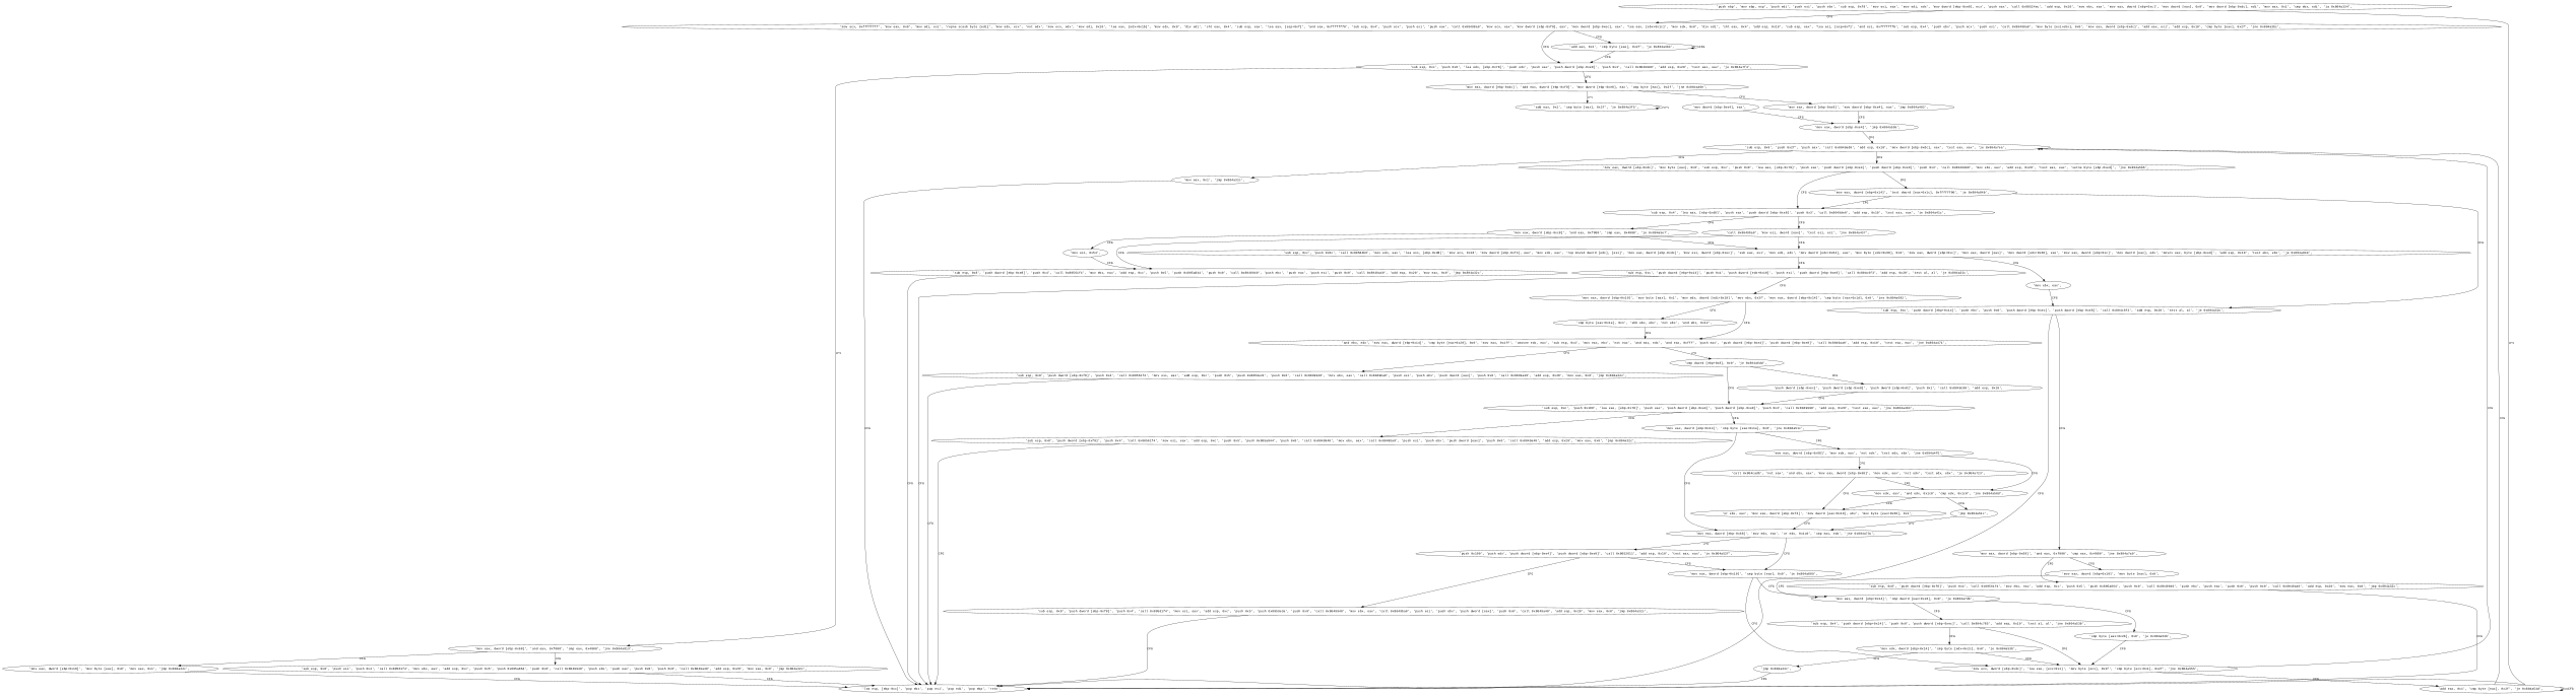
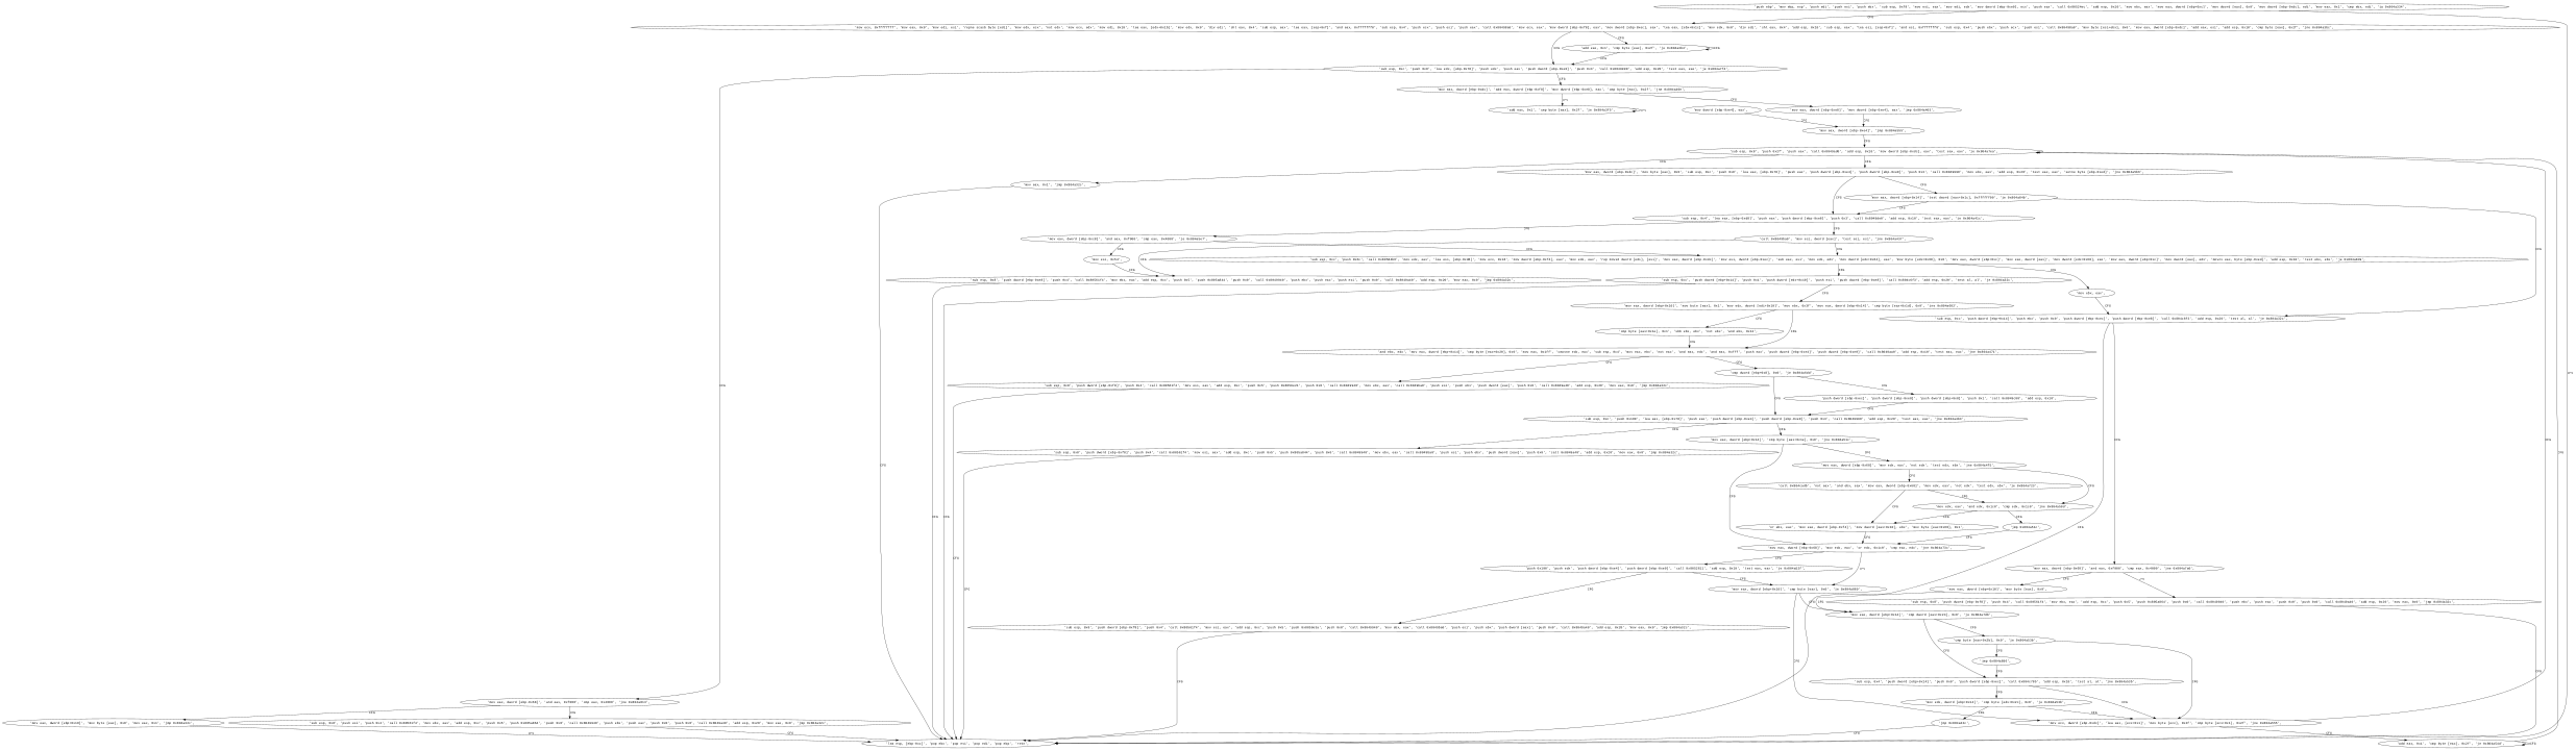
  digraph {
    fontname="Liberation Mono"
    node [fontname="Liberation Mono"]
    edge [fontname="Liberation Mono"]
    n1 [label="'push ebp', 'mov ebp, esp', 'push edi', 'push esi', 'push ebx', 'sub esp, 0xf8', 'mov esi, eax', 'mov edi, edx', 'mov dword [ebp-0xe0], ecx', 'push eax', 'call 0x80524ec', 'add esp, 0x10', 'mov ebx, eax', 'mov eax, dword [ebp+0xc]', 'mov dword [eax], 0x0', 'mov dword [ebp-0xdc], edi', 'mov eax, 0x1', 'cmp ebx, edi', 'ja 0x804a334', "]
    n2 [label="'mov ecx, 0xffffffff', 'mov eax, 0x0', 'mov edi, esi', 'repne scasb byte [edi]', 'mov edx, ecx', 'not edx', 'mov ecx, edx', 'mov edi, 0x10', 'lea eax, [edx+0x1b]', 'mov edx, 0x0', 'div edi', 'shl eax, 0x4', 'sub esp, eax', 'lea eax, [esp+0xf]', 'and eax, 0xfffffff0', 'sub esp, 0x4', 'push ecx', 'push esi', 'push eax', 'call 0x80498a0', 'mov ecx, eax', 'mov dword [ebp-0xf8], eax', 'mov dword [ebp-0xec], eax', 'lea eax, [ebx+0x1c]', 'mov edx, 0x0', 'div edi', 'shl eax, 0x4', 'add esp, 0x10', 'sub esp, eax', 'lea esi, [esp+0xf]', 'and esi, 0xfffffff0', 'sub esp, 0x4', 'push ebx', 'push ecx', 'push esi', 'call 0x80498a0', 'mov byte [esi+ebx], 0x0', 'mov eax, dword [ebp-0xdc]', 'add eax, esi', 'add esp, 0x10', 'cmp byte [eax], 0x2f', 'jne 0x804a3bc', "]
    n3 [label="'lea esp, [ebp-0xc]', 'pop ebx', 'pop esi', 'pop edi', 'pop ebp', 'retn', "]
    n4 [label="'sub esp, 0xc', 'push 0x0', 'lea edx, [ebp-0x78]', 'push edx', 'push eax', 'push dword [ebp-0xe0]', 'push 0x3', 'call 0x8049990', 'add esp, 0x20', 'test eax, eax', 'je 0x804a7f4', "]
    n5 [label="'add eax, 0x1', 'cmp byte [eax], 0x2f', 'je 0x804a3b4', "]
    n6 [label="'mov eax, dword [ebp-0x68]', 'and eax, 0xf000', 'cmp eax, 0x4000', 'jne 0x804a813', "]
    n7 [label="'mov eax, dword [ebp-0xdc]', 'add eax, dword [ebp-0xf8]', 'mov dword [ebp-0xe8], eax', 'cmp byte [eax], 0x2f', 'jne 0x804a40e', "]
    n8 [label="'sub esp, 0x8', 'push esi', 'push 0x4', 'call 0x80561f4', 'mov ebx, eax', 'add esp, 0xc', 'push 0x5', 'push 0x805a864', 'push 0x0', 'call 0x8049940', 'push ebx', 'push eax', 'push 0x0', 'push 0x0', 'call 0x8049a40', 'add esp, 0x20', 'mov eax, 0x0', 'jmp 0x804a32c', "]
    n9 [label="'mov eax, dword [ebp+0x10]', 'mov byte [eax], 0x0', 'mov eax, 0x1', 'jmp 0x804a32c', "]
    n10 [label="'mov eax, dword [ebp-0xe8]', 'mov dword [ebp-0xe4], eax', 'jmp 0x804a403', "]
    n11 [label="'add eax, 0x1', 'cmp byte [eax], 0x2f', 'je 0x804a3f5', "]
    n12 [label="'mov eax, dword [ebp-0xe4]', 'jmp 0x804a555', "]
    n13 [label="'sub esp, 0x8', 'push 0x2f', 'push eax', 'call 0x8049ad0', 'add esp, 0x10', 'mov dword [ebp-0xdc], eax', 'test eax, eax', 'je 0x804a7ea', "]
    n14 [label="'mov dword [ebp-0xe4], eax', "]
    n15 [label="'mov eax, 0x1', 'jmp 0x804a32c', "]
    n16 [label="'mov eax, dword [ebp-0xdc]', 'mov byte [eax], 0x0', 'sub esp, 0xc', 'push 0x0', 'lea eax, [ebp-0x78]', 'push eax', 'push dword [ebp-0xe4]', 'push dword [ebp-0xe0]', 'push 0x3', 'call 0x8049990', 'mov ebx, eax', 'add esp, 0x20', 'test eax, eax', 'setne byte [ebp-0xed]', 'jne 0x804a5b6', "]
    n17 [label="'sub esp, 0x4', 'lea eax, [ebp-0xd8]', 'push eax', 'push dword [ebp-0xe8]', 'push 0x3', 'call 0x8049de0', 'add esp, 0x10', 'test eax, eax', 'je 0x804a41c', "]
    n18 [label="'mov eax, dword [ebp+0x14]', 'test dword [eax+0x1c], 0xffffff00', 'je 0x804a84b', "]
    n19 [label="'mov eax, dword [ebp-0xc8]', 'and eax, 0xf000', 'cmp eax, 0x4000', 'je 0x804a5e7', "]
    n20 [label="'call 0x8049ba0', 'mov esi, dword [eax]', 'test esi, esi', 'jne 0x804a437', "]
    n21 [label="'sub esp, 0xc', 'push dword [ebp+0x14]', 'push ebx', 'push 0x0', 'push dword [ebp-0xec]', 'push dword [ebp-0xe8]', 'call 0x804c6f3', 'add esp, 0x20', 'test al, al', 'je 0x804a32c', "]
    n22 [label="'sub esp, 0xc', 'push 0x6c', 'call 0x80584b6', 'mov edx, eax', 'lea esi, [ebp-0xd8]', 'mov ecx, 0x18', 'mov dword [ebp-0xf4], eax', 'mov edi, eax', 'rep movsd dword [edi], [esi]', 'mov eax, dword [ebp-0xdc]', 'mov esi, dword [ebp-0xec]', 'sub eax, esi', 'mov edi, edx', 'mov dword [edx+0x64], eax', 'mov byte [edx+0x60], 0x0', 'mov eax, dword [ebp+0xc]', 'mov eax, dword [eax]', 'mov dword [edx+0x68], eax', 'mov eax, dword [ebp+0xc]', 'mov dword [eax], edx', 'movzx eax, byte [ebp-0xed]', 'add esp, 0x10', 'test ebx, ebx', 'je 0x804a849', "]
    n23 [label="'mov esi, 0x54',"]
    n24 [label="'sub esp, 0x8', 'push dword [ebp-0xe8]', 'push 0x4', 'call 0x80561f4', 'mov ebx, eax', 'add esp, 0xc', 'push 0x5', 'push 0x805a844', 'push 0x0', 'call 0x8049940', 'push ebx', 'push eax', 'push esi', 'push 0x0', 'call 0x8049a40', 'add esp, 0x20', 'mov eax, 0x0', 'jmp 0x804a32c', "]
    n25 [label="'mov eax, dword [ebp-0x68]', 'and eax, 0xf000', 'cmp eax, 0x4000', 'jne 0x804a7a0', "]
    n26 [label="'mov ebx, eax', "]
    n27 [label="'sub esp, 0xc', 'push dword [ebp+0x14]', 'push 0x1', 'push dword [edx+0x10]', 'push esi', 'push dword [ebp-0xe8]', 'call 0x804c6f3', 'add esp, 0x20', 'test al, al', 'je 0x804a32c', "]
    n28 [label="'sub esp, 0x8', 'push dword [ebp-0xf8]', 'push 0x4', 'call 0x80561f4', 'mov ebx, eax', 'add esp, 0xc', 'push 0x5', 'push 0x805a864', 'push 0x0', 'call 0x8049940', 'push ebx', 'push eax', 'push 0x0', 'push 0x0', 'call 0x8049a40', 'add esp, 0x20', 'mov eax, 0x0', 'jmp 0x804a32c', "]
    n29 [label="'mov eax, dword [ebp+0x10]', 'mov byte [eax], 0x0', "]
    n30 [label="'mov eax, dword [ebp+0x10]', 'mov byte [eax], 0x1', 'mov edx, dword [edi+0x10]', 'mov ebx, 0x3f', 'mov eax, dword [ebp+0x14]', 'cmp byte [eax+0x1d], 0x0', 'jne 0x804a682', "]
    n31 [label="'mov eax, dword [ebp+0x14]', 'cmp dword [eax+0x24], 0x0', 'je 0x804a7db', "]
    n32 [label="'and ebx, edx', 'mov eax, dword [ebp+0x14]', 'cmp byte [eax+0x20], 0x0', 'mov eax, 0x1ff', 'cmovne edx, eax', 'sub esp, 0x4', 'mov eax, ebx', 'not eax', 'and eax, edx', 'and eax, 0xfff', 'push eax', 'push dword [ebp-0xe4]', 'push dword [ebp-0xe0]', 'call 0x8049aa0', 'add esp, 0x10', 'test eax, eax', 'jne 0x804a471', "]
    n33 [label="'cmp byte [eax+0x1e], 0x1', 'sbb ebx, ebx', 'not ebx', 'and ebx, 0x12', "]
    n34 [label="'cmp byte [eax+0x2b], 0x0', 'je 0x804a53b', "]
    n35 [label="'sub esp, 0x4', 'push dword [ebp+0x14]', 'push 0x0', 'push dword [ebp-0xec]', 'call 0x804c785', 'add esp, 0x10', 'test al, al', 'jne 0x804a53b', "]
    n36 [label="'sub esp, 0x8', 'push dword [ebp-0xf8]', 'push 0x4', 'call 0x80561f4', 'mov esi, eax', 'add esp, 0xc', 'push 0x5', 'push 0x8059e21', 'push 0x0', 'call 0x8049940', 'mov ebx, eax', 'call 0x8049ba0', 'push esi', 'push ebx', 'push dword [eax]', 'push 0x0', 'call 0x8049a40', 'add esp, 0x20', 'mov eax, 0x0', 'jmp 0x804a32c', "]
    n37 [label="'cmp dword [ebp+0x8], 0x0', 'je 0x804a6dd', "]
    n38 [label="'mov ecx, dword [ebp-0xdc]', 'lea eax, [ecx+0x1]', 'mov byte [ecx], 0x2f', 'cmp byte [ecx+0x1], 0x2f', 'jne 0x804a555', "]
+   n39 [label="'jmp 0x804a896', "]
    n40 [label="'mov edx, dword [ebp+0x14]', 'cmp byte [edx+0x2c], 0x0', 'je 0x804a53b', "]
    n41 [label="'sub esp, 0xc', 'push 0x100', 'lea eax, [ebp-0x78]', 'push eax', 'push dword [ebp-0xe4]', 'push dword [ebp-0xe0]', 'push 0x3', 'call 0x8049990', 'add esp, 0x20', 'test eax, eax', 'jne 0x804a4b3', "]
    n42 [label="'push dword [ebp-0xec]', 'push dword [ebp-0xe8]', 'push dword [ebp+0x8]', 'push 0x1', 'call 0x8049c00', 'add esp, 0x10', "]
    n43 [label="'add eax, 0x1', 'cmp byte [eax], 0x2f', 'je 0x804a54d', "]
    n44 [label="'jmp 0x804a32c', "]
    n45 [label="'sub esp, 0x8', 'push dword [ebp-0xf8]', 'push 0x4', 'call 0x80561f4', 'mov esi, eax', 'add esp, 0xc', 'push 0x5', 'push 0x805a844', 'push 0x0', 'call 0x8049940', 'mov ebx, eax', 'call 0x8049ba0', 'push esi', 'push ebx', 'push dword [eax]', 'push 0x0', 'call 0x8049a40', 'add esp, 0x20', 'mov eax, 0x0', 'jmp 0x804a32c', "]
    n46 [label="'mov eax, dword [ebp+0x14]', 'cmp byte [eax+0x1e], 0x0', 'jne 0x804a51c', "]
    n47 [label="'mov eax, dword [ebp-0x68]', 'mov edx, eax', 'or edx, 0x1c0', 'cmp eax, edx', 'jne 0x804a73c', "]
    n48 [label="'mov eax, dword [ebp-0x68]', 'mov edx, eax', 'not edx', 'test edx, ebx', 'jne 0x804a4f5', "]
    n49 [label="'push 0x100', 'push edx', 'push dword [ebp-0xe4]', 'push dword [ebp-0xe0]', 'call 0x8052611', 'add esp, 0x10', 'test eax, eax', 'je 0x804a52f', "]
    n50 [label="'mov eax, dword [ebp+0x10]', 'cmp byte [eax], 0x0', 'je 0x804a889', "]
    n51 [label="'call 0x804cadb', 'not eax', 'and ebx, eax', 'mov eax, dword [ebp-0x68]', 'mov edx, eax', 'not edx', 'test edx, ebx', 'je 0x804a723', "]
    n52 [label="'mov edx, eax', 'and edx, 0x1c0', 'cmp edx, 0x1c0', 'jne 0x804a50d', "]
    n53 [label="'sub esp, 0x8', 'push dword [ebp-0xf8]', 'push 0x4', 'call 0x80561f4', 'mov esi, eax', 'add esp, 0xc', 'push 0x5', 'push 0x8059e3a', 'push 0x0', 'call 0x8049940', 'mov ebx, eax', 'call 0x8049ba0', 'push esi', 'push ebx', 'push dword [eax]', 'push 0x0', 'call 0x8049a40', 'add esp, 0x20', 'mov eax, 0x0', 'jmp 0x804a32c', "]
    n54 [label="'or ebx, eax', 'mov eax, dword [ebp-0xf4]', 'mov dword [eax+0x10], ebx', 'mov byte [eax+0x60], 0x1', "]
    n55 [label="'jmp 0x804a51c', "]
    n1 -> n2 [label=CFG]
    n1 -> n3 [label=CFG]
    n2 -> n4 [label=CFG]
    n2 -> n5 [label=CFG]
    n4 -> n6 [label=CFG]
    n4 -> n7 [label=CFG]
    n5 -> n4 [label=CFG]
    n5 -> n5 [label=CFG]
    n6 -> n8 [label=CFG]
    n6 -> n9 [label=CFG]
    n7 -> n10 [label=CFG]
    n7 -> n11 [label=CFG]
    n8 -> n3 [label=CFG]
    n9 -> n3 [label=CFG]
    n10 -> n12 [label=CFG]
    n11 -> n11 [label=CFG]
    n12 -> n13 [label=CFG]
    n13 -> n15 [label=CFG]
    n13 -> n16 [label=CFG]
    n14 -> n12 [label=CFG]
    n15 -> n3 [label=CFG]
    n16 -> n17 [label=CFG]
    n16 -> n18 [label=CFG]
    n17 -> n19 [label=CFG]
    n17 -> n20 [label=CFG]
    n18 -> n17 [label=CFG]
    n18 -> n21 [label=CFG]
    n19 -> n22 [label=CFG]
    n19 -> n23 [label=CFG]
    n20 -> n22 [label=CFG]
    n20 -> n24 [label=CFG]
    n21 -> n3 [label=CFG]
    n21 -> n25 [label=CFG]
    n22 -> n26 [label=CFG]
    n22 -> n27 [label=CFG]
    n23 -> n24 [label=CFG]
    n24 -> n3 [label=CFG]
    n25 -> n28 [label=CFG]
    n25 -> n29 [label=CFG]
    n26 -> n21 [label=CFG]
    n27 -> n3 [label=CFG]
    n27 -> n30 [label=CFG]
    n28 -> n3 [label=CFG]
    n29 -> n31 [label=CFG]
    n30 -> n32 [label=CFG]
    n30 -> n33 [label=CFG]
    n31 -> n34 [label=CFG]
    n31 -> n35 [label=CFG]
    n32 -> n36 [label=CFG]
    n32 -> n37 [label=CFG]
    n33 -> n32 [label=CFG]
    n34 -> n38 [label=CFG]
+   n34 -> n39 [label=CFG]
    n35 -> n38 [label=CFG]
    n35 -> n40 [label=CFG]
    n36 -> n3 [label=CFG]
    n37 -> n41 [label=CFG]
    n37 -> n42 [label=CFG]
    n38 -> n13 [label=CFG]
    n38 -> n43 [label=CFG]
+   n39 -> n35 [label=CFG]
    n40 -> n38 [label=CFG]
    n40 -> n44 [label=CFG]
    n41 -> n45 [label=CFG]
    n41 -> n46 [label=CFG]
    n42 -> n41 [label=CFG]
    n43 -> n13 [label=CFG]
    n43 -> n43 [label=CFG]
    n44 -> n3 [label=CFG]
    n45 -> n3 [label=CFG]
    n46 -> n47 [label=CFG]
    n46 -> n48 [label=CFG]
    n47 -> n49 [label=CFG]
    n47 -> n50 [label=CFG]
    n48 -> n51 [label=CFG]
    n48 -> n52 [label=CFG]
    n49 -> n50 [label=CFG]
    n49 -> n53 [label=CFG]
    n50 -> n31 [label=CFG]
    n50 -> n38 [label=CFG]
    n51 -> n52 [label=CFG]
    n51 -> n54 [label=CFG]
    n52 -> n54 [label=CFG]
    n52 -> n55 [label=CFG]
    n53 -> n3 [label=CFG]
    n54 -> n47 [label=CFG]
    n55 -> n47 [label=CFG]
  }
